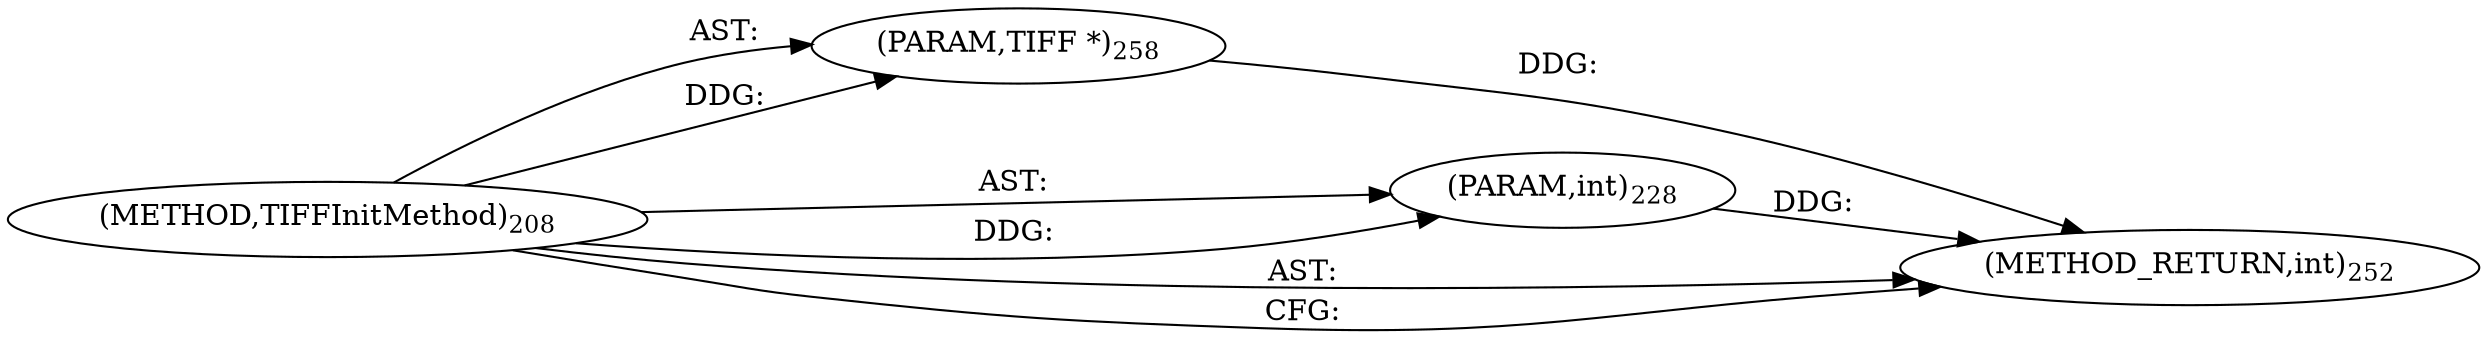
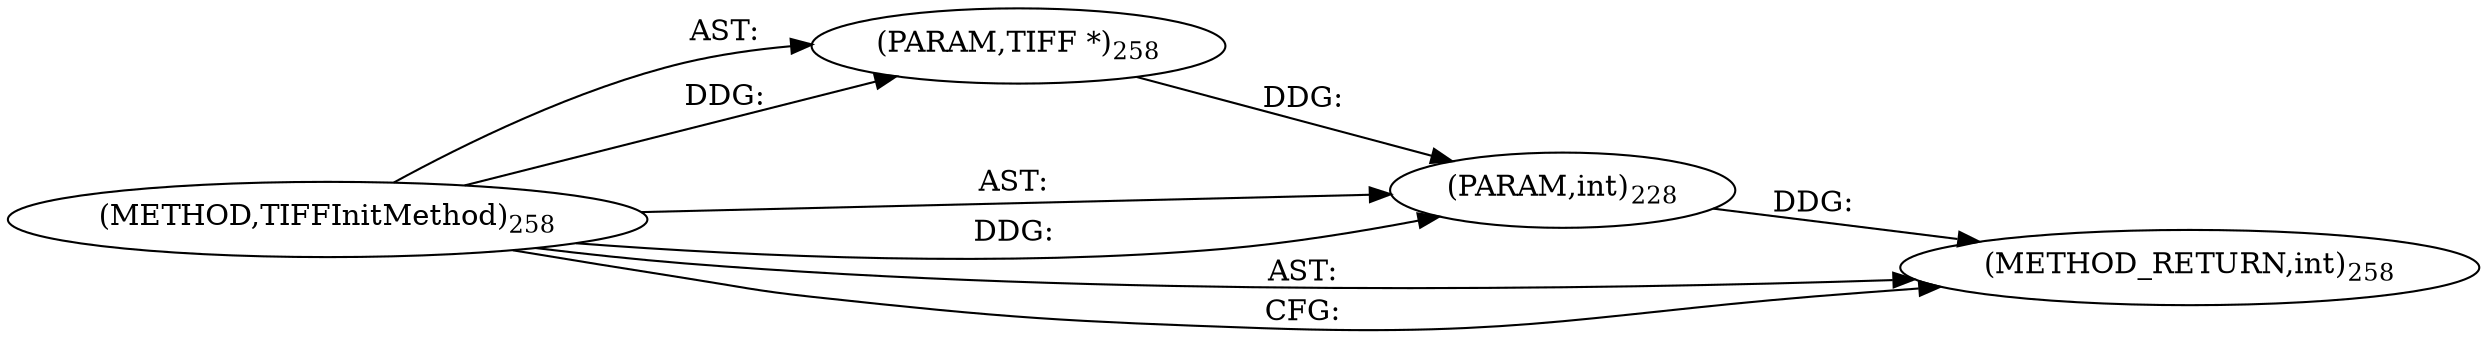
  digraph {
    rankdir=LR
-   n1 [label=<(METHOD,TIFFInitMethod)<SUB>208</SUB>>]
+   n1 [label=<(METHOD,TIFFInitMethod)<SUB>258</SUB>>]
    n2 [label=<(PARAM,TIFF *)<SUB>258</SUB>>]
    n3 [label=<(PARAM,int)<SUB>228</SUB>>]
-   n4 [label=<(METHOD_RETURN,int)<SUB>252</SUB>>]
+   n4 [label=<(METHOD_RETURN,int)<SUB>258</SUB>>]
    n1 -> n2 [label="AST: "]
    n1 -> n2 [label="DDG: "]
    n1 -> n3 [label="AST: "]
    n1 -> n3 [label="DDG: "]
    n1 -> n4 [label="AST: "]
    n1 -> n4 [label="CFG: "]
-   n2 -> n4 [label="DDG: "]
+   n2 -> n3 [label="DDG: "]
    n3 -> n4 [label="DDG: "]
  }
